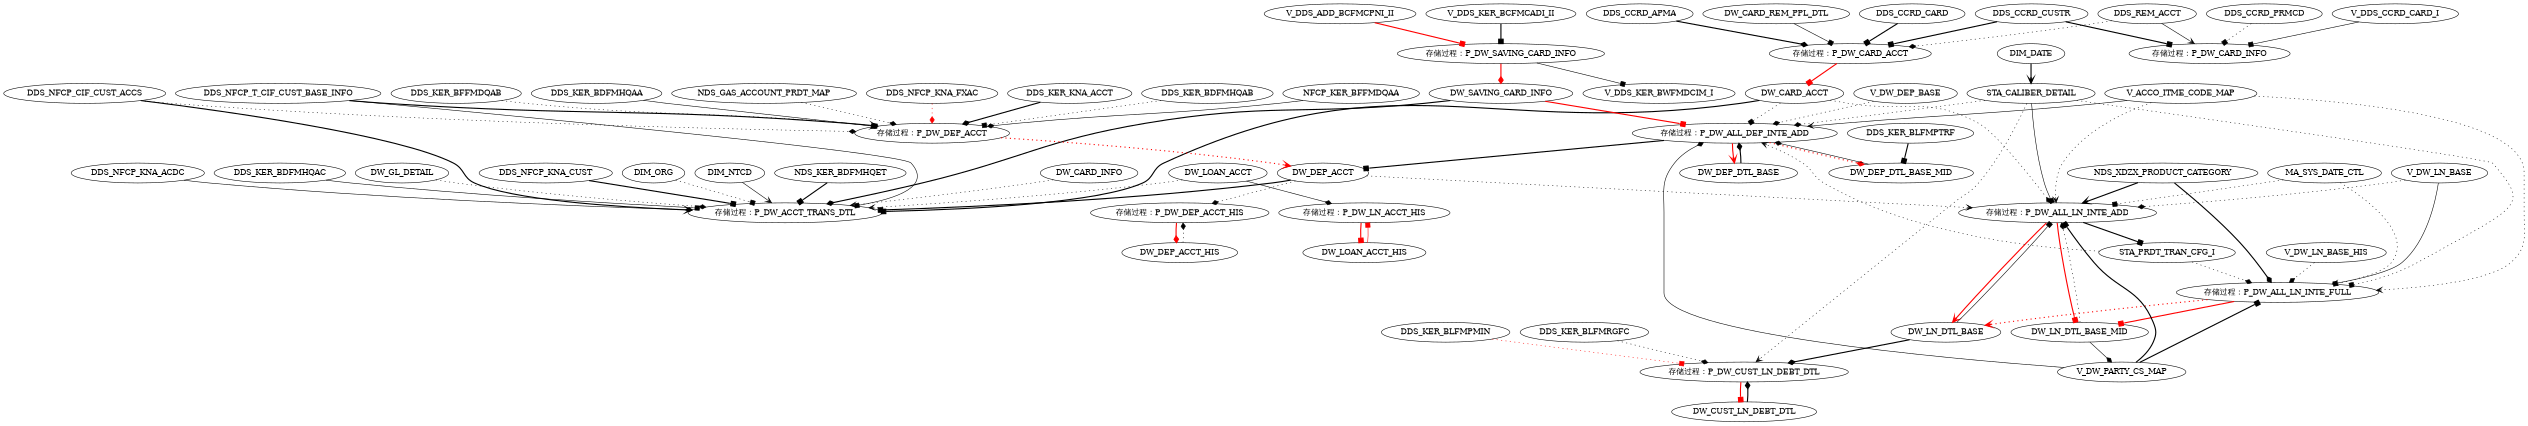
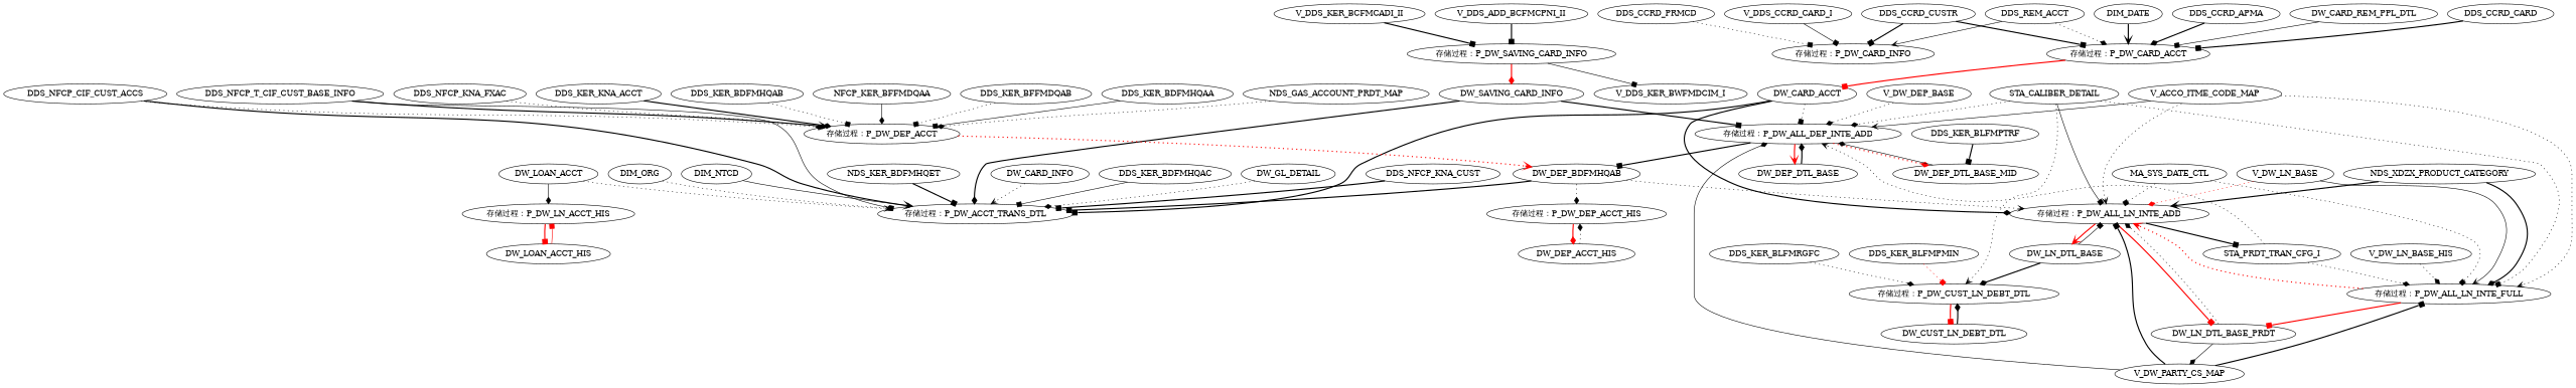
  digraph {
    edge [arrowhead=box style=bold]
    "存储过程：P_DW_CARD_ACCT"
    DW_CARD_ACCT
    "存储过程：P_DW_ALL_DEP_INTE_ADD"
    "存储过程：P_DW_ACCT_TRANS_DTL"
    "存储过程：P_DW_ALL_LN_INTE_ADD"
-   DW_DEP_ACCT
+   DW_DEP_ACCT [label=DW_DEP_BDFMHQAB]
    DW_DEP_DTL_BASE_MID
    DW_DEP_DTL_BASE
    DW_LN_DTL_BASE
    STA_PRDT_TRAN_CFG_I
-   DW_LN_DTL_BASE_MID
+   DW_LN_DTL_BASE_MID [label=DW_LN_DTL_BASE_PRDT]
    DDS_CCRD_CUSTR
    "存储过程：P_DW_CARD_INFO"
    DIM_DATE
    n15 [label=DDS_REM_ACCT]
    DDS_CCRD_APMA
    DW_CARD_REM_PPL_DTL
    DDS_CCRD_CARD
    "存储过程：P_DW_SAVING_CARD_INFO"
    DW_SAVING_CARD_INFO
    V_DDS_KER_BWFMDCIM_I
    V_DDS_KER_BCFMCADI_II
    n23 [label=V_DDS_ADD_BCFMCPNI_II]
    "存储过程：P_DW_CUST_LN_DEBT_DTL"
    DW_CUST_LN_DEBT_DTL
    DDS_KER_BLFMPMIN
    DDS_KER_BLFMRGFC
    STA_CALIBER_DETAIL
    "存储过程：P_DW_ALL_LN_INTE_FULL"
    DDS_KER_BLFMPTRF
    "存储过程：P_DW_DEP_ACCT"
    "存储过程：P_DW_DEP_ACCT_HIS"
    DW_DEP_ACCT_HIS
    DDS_KER_BFFMDQAB
    DDS_KER_BDFMHQAA
    NDS_GAS_ACCOUNT_PRDT_MAP
    DDS_NFCP_KNA_FXAC
    n38 [label=DDS_KER_KNA_ACCT]
    DDS_KER_BDFMHQAB
    n40 [label=NFCP_KER_BFFMDQAA]
    DDS_NFCP_T_CIF_CUST_BASE_INFO
    DDS_NFCP_CIF_CUST_ACCS
    V_DW_DEP_BASE
    V_ACCO_ITME_CODE_MAP
    V_DW_PARTY_CS_MAP
    DW_CARD_INFO
    DDS_CCRD_PRMCD
    V_DDS_CCRD_CARD_I
    "存储过程：P_DW_LN_ACCT_HIS"
    DW_LOAN_ACCT_HIS
    DW_LOAN_ACCT
    MA_SYS_DATE_CTL
    V_DW_LN_BASE
    V_DW_LN_BASE_HIS
    NDS_XDZX_PRODUCT_CATEGORY
-   DDS_NFCP_KNA_ACDC
    DDS_KER_BDFMHQAC
    n58 [label=DW_GL_DETAIL]
    DDS_NFCP_KNA_CUST
    DIM_ORG
    DIM_NTCD
    NDS_KER_BDFMHQET
    "存储过程：P_DW_CARD_ACCT" -> DW_CARD_ACCT [color=red penwidth=2.0]
    DW_CARD_ACCT -> "存储过程：P_DW_ALL_DEP_INTE_ADD" [style=dotted]
    DW_CARD_ACCT -> "存储过程：P_DW_ACCT_TRANS_DTL"
-   DW_CARD_ACCT -> "存储过程：P_DW_ALL_LN_INTE_ADD" [arrowhead=diamond style=dotted]
+   DW_CARD_ACCT -> "存储过程：P_DW_ALL_LN_INTE_ADD" [arrowhead=diamond]
    "存储过程：P_DW_ALL_DEP_INTE_ADD" -> DW_DEP_ACCT
    "存储过程：P_DW_ALL_DEP_INTE_ADD" -> DW_DEP_DTL_BASE_MID [arrowhead=diamond color=red penwidth=2.0 style=dotted]
    "存储过程：P_DW_ALL_DEP_INTE_ADD" -> DW_DEP_DTL_BASE [arrowhead=vee color=red penwidth=2.0]
    "存储过程：P_DW_ALL_LN_INTE_ADD" -> DW_LN_DTL_BASE [arrowhead=vee color=red penwidth=2.0]
    "存储过程：P_DW_ALL_LN_INTE_ADD" -> STA_PRDT_TRAN_CFG_I
    "存储过程：P_DW_ALL_LN_INTE_ADD" -> DW_LN_DTL_BASE_MID [color=red penwidth=2.0]
    DW_DEP_ACCT -> "存储过程：P_DW_ACCT_TRANS_DTL"
    DW_DEP_ACCT -> "存储过程：P_DW_ALL_LN_INTE_ADD" [arrowhead=vee style=dotted]
    DW_DEP_ACCT -> "存储过程：P_DW_DEP_ACCT_HIS" [arrowhead=diamond style=dotted]
    DW_DEP_DTL_BASE_MID -> "存储过程：P_DW_ALL_DEP_INTE_ADD" [arrowhead=diamond style=solid]
    DW_DEP_DTL_BASE -> "存储过程：P_DW_ALL_DEP_INTE_ADD" [arrowhead=diamond]
    DW_LN_DTL_BASE -> "存储过程：P_DW_ALL_LN_INTE_ADD" [style=solid]
    DW_LN_DTL_BASE -> "存储过程：P_DW_CUST_LN_DEBT_DTL" [arrowhead=diamond]
    STA_PRDT_TRAN_CFG_I -> "存储过程：P_DW_ALL_DEP_INTE_ADD" [arrowhead=vee style=dotted]
    STA_PRDT_TRAN_CFG_I -> "存储过程：P_DW_ALL_LN_INTE_FULL" [arrowhead=diamond style=dotted]
    DW_LN_DTL_BASE_MID -> "存储过程：P_DW_ALL_LN_INTE_ADD" [arrowhead=diamond style=dotted]
    DW_LN_DTL_BASE_MID -> V_DW_PARTY_CS_MAP [arrowhead=diamond style=solid]
    DDS_CCRD_CUSTR -> "存储过程：P_DW_CARD_ACCT"
    DDS_CCRD_CUSTR -> "存储过程：P_DW_CARD_INFO"
-   DIM_DATE -> STA_CALIBER_DETAIL [arrowhead=vee]
+   DIM_DATE -> "存储过程：P_DW_CARD_ACCT" [arrowhead=vee]
    n15 -> "存储过程：P_DW_CARD_ACCT" [arrowhead=diamond style=dotted]
    n15 -> "存储过程：P_DW_CARD_INFO" [arrowhead=vee style=solid]
    DDS_CCRD_APMA -> "存储过程：P_DW_CARD_ACCT" [arrowhead=diamond]
    DW_CARD_REM_PPL_DTL -> "存储过程：P_DW_CARD_ACCT" [style=solid]
    DDS_CCRD_CARD -> "存储过程：P_DW_CARD_ACCT"
    "存储过程：P_DW_SAVING_CARD_INFO" -> DW_SAVING_CARD_INFO [arrowhead=diamond color=red penwidth=2.0 style=solid]
    "存储过程：P_DW_SAVING_CARD_INFO" -> V_DDS_KER_BWFMDCIM_I [style=solid]
-   DW_SAVING_CARD_INFO -> "存储过程：P_DW_ALL_DEP_INTE_ADD" [color=red]
+   DW_SAVING_CARD_INFO -> "存储过程：P_DW_ALL_DEP_INTE_ADD"
    DW_SAVING_CARD_INFO -> "存储过程：P_DW_ACCT_TRANS_DTL" [arrowhead=diamond]
    V_DDS_KER_BCFMCADI_II -> "存储过程：P_DW_SAVING_CARD_INFO"
-   n23 -> "存储过程：P_DW_SAVING_CARD_INFO" [color=red]
+   n23 -> "存储过程：P_DW_SAVING_CARD_INFO"
    "存储过程：P_DW_CUST_LN_DEBT_DTL" -> DW_CUST_LN_DEBT_DTL [color=red penwidth=2.0]
    DW_CUST_LN_DEBT_DTL -> "存储过程：P_DW_CUST_LN_DEBT_DTL" [arrowhead=diamond]
    DDS_KER_BLFMPMIN -> "存储过程：P_DW_CUST_LN_DEBT_DTL" [color=red style=dotted]
    DDS_KER_BLFMRGFC -> "存储过程：P_DW_CUST_LN_DEBT_DTL" [arrowhead=diamond style=dotted]
    STA_CALIBER_DETAIL -> "存储过程：P_DW_ALL_DEP_INTE_ADD" [arrowhead=diamond style=dotted]
    STA_CALIBER_DETAIL -> "存储过程：P_DW_ALL_LN_INTE_ADD" [style=solid]
    STA_CALIBER_DETAIL -> "存储过程：P_DW_CUST_LN_DEBT_DTL" [arrowhead=vee style=dotted]
    STA_CALIBER_DETAIL -> "存储过程：P_DW_ALL_LN_INTE_FULL" [style=dotted]
-   "存储过程：P_DW_ALL_LN_INTE_FULL" -> DW_LN_DTL_BASE [arrowhead=vee color=red penwidth=2.0 style=dotted]
+   "存储过程：P_DW_ALL_LN_INTE_FULL" -> "存储过程：P_DW_ALL_LN_INTE_ADD" [arrowhead=vee color=red penwidth=2.0 style=dotted]
    "存储过程：P_DW_ALL_LN_INTE_FULL" -> DW_LN_DTL_BASE_MID [color=red penwidth=2.0]
    DDS_KER_BLFMPTRF -> DW_DEP_DTL_BASE_MID
    "存储过程：P_DW_DEP_ACCT" -> DW_DEP_ACCT [arrowhead=vee color=red penwidth=2.0 style=dotted]
    "存储过程：P_DW_DEP_ACCT_HIS" -> DW_DEP_ACCT_HIS [arrowhead=diamond color=red penwidth=2.0 style=solid]
    DW_DEP_ACCT_HIS -> "存储过程：P_DW_DEP_ACCT_HIS" [arrowhead=diamond style=dotted]
    DDS_KER_BFFMDQAB -> "存储过程：P_DW_DEP_ACCT" [style=dotted]
    DDS_KER_BDFMHQAA -> "存储过程：P_DW_DEP_ACCT" [style=solid]
    NDS_GAS_ACCOUNT_PRDT_MAP -> "存储过程：P_DW_DEP_ACCT" [arrowhead=diamond style=dotted]
-   DDS_NFCP_KNA_FXAC -> "存储过程：P_DW_DEP_ACCT" [arrowhead=diamond style=dotted color=red]
+   DDS_NFCP_KNA_FXAC -> "存储过程：P_DW_DEP_ACCT" [arrowhead=diamond style=dotted]
    n38 -> "存储过程：P_DW_DEP_ACCT" [arrowhead=diamond]
    DDS_KER_BDFMHQAB -> "存储过程：P_DW_DEP_ACCT" [style=dotted]
    n40 -> "存储过程：P_DW_DEP_ACCT" [arrowhead=diamond style=solid]
    DDS_NFCP_T_CIF_CUST_BASE_INFO -> "存储过程：P_DW_ACCT_TRANS_DTL" [style=solid]
    DDS_NFCP_T_CIF_CUST_BASE_INFO -> "存储过程：P_DW_DEP_ACCT" [arrowhead=vee]
    DDS_NFCP_CIF_CUST_ACCS -> "存储过程：P_DW_ACCT_TRANS_DTL" [arrowhead=vee]
    DDS_NFCP_CIF_CUST_ACCS -> "存储过程：P_DW_DEP_ACCT" [arrowhead=diamond style=dotted]
    V_DW_DEP_BASE -> "存储过程：P_DW_ALL_DEP_INTE_ADD" [arrowhead=diamond style=dotted]
    V_ACCO_ITME_CODE_MAP -> "存储过程：P_DW_ALL_DEP_INTE_ADD" [arrowhead=vee style=solid]
    V_ACCO_ITME_CODE_MAP -> "存储过程：P_DW_ALL_LN_INTE_ADD" [arrowhead=vee style=dotted]
    V_ACCO_ITME_CODE_MAP -> "存储过程：P_DW_ALL_LN_INTE_FULL" [arrowhead=vee style=dotted]
    V_DW_PARTY_CS_MAP -> "存储过程：P_DW_ALL_DEP_INTE_ADD" [arrowhead=diamond style=solid]
    V_DW_PARTY_CS_MAP -> "存储过程：P_DW_ALL_LN_INTE_ADD"
    V_DW_PARTY_CS_MAP -> "存储过程：P_DW_ALL_LN_INTE_FULL"
    DW_CARD_INFO -> "存储过程：P_DW_ACCT_TRANS_DTL" [arrowhead=vee style=dotted]
    DDS_CCRD_PRMCD -> "存储过程：P_DW_CARD_INFO" [style=dotted]
    V_DDS_CCRD_CARD_I -> "存储过程：P_DW_CARD_INFO" [style=solid]
    "存储过程：P_DW_LN_ACCT_HIS" -> DW_LOAN_ACCT_HIS [color=red penwidth=2.0]
    DW_LOAN_ACCT_HIS -> "存储过程：P_DW_LN_ACCT_HIS" [color=red style=solid]
    DW_LOAN_ACCT -> "存储过程：P_DW_ACCT_TRANS_DTL" [arrowhead=vee style=dotted]
    DW_LOAN_ACCT -> "存储过程：P_DW_LN_ACCT_HIS" [arrowhead=diamond style=solid]
    MA_SYS_DATE_CTL -> "存储过程：P_DW_ALL_LN_INTE_ADD" [style=dotted]
    MA_SYS_DATE_CTL -> "存储过程：P_DW_ALL_LN_INTE_FULL" [style=dotted]
-   V_DW_LN_BASE -> "存储过程：P_DW_ALL_LN_INTE_ADD" [arrowhead=diamond style=dotted]
+   V_DW_LN_BASE -> "存储过程：P_DW_ALL_LN_INTE_ADD" [arrowhead=diamond style=dotted color=red]
    V_DW_LN_BASE -> "存储过程：P_DW_ALL_LN_INTE_FULL" [arrowhead=vee style=solid]
    V_DW_LN_BASE_HIS -> "存储过程：P_DW_ALL_LN_INTE_FULL" [arrowhead=diamond style=dotted]
    NDS_XDZX_PRODUCT_CATEGORY -> "存储过程：P_DW_ALL_LN_INTE_ADD" [arrowhead=vee]
    NDS_XDZX_PRODUCT_CATEGORY -> "存储过程：P_DW_ALL_LN_INTE_FULL" [arrowhead=diamond]
-   DDS_NFCP_KNA_ACDC -> "存储过程：P_DW_ACCT_TRANS_DTL" [arrowhead=diamond style=solid]
    DDS_KER_BDFMHQAC -> "存储过程：P_DW_ACCT_TRANS_DTL" [style=solid]
    n58 -> "存储过程：P_DW_ACCT_TRANS_DTL" [arrowhead=diamond style=dotted]
    DDS_NFCP_KNA_CUST -> "存储过程：P_DW_ACCT_TRANS_DTL"
    DIM_ORG -> "存储过程：P_DW_ACCT_TRANS_DTL" [style=dotted]
    DIM_NTCD -> "存储过程：P_DW_ACCT_TRANS_DTL" [arrowhead=vee style=solid]
    NDS_KER_BDFMHQET -> "存储过程：P_DW_ACCT_TRANS_DTL"
  }
